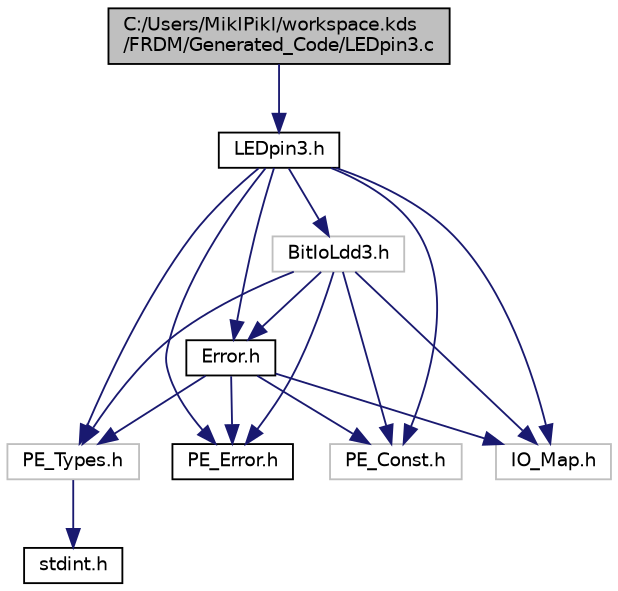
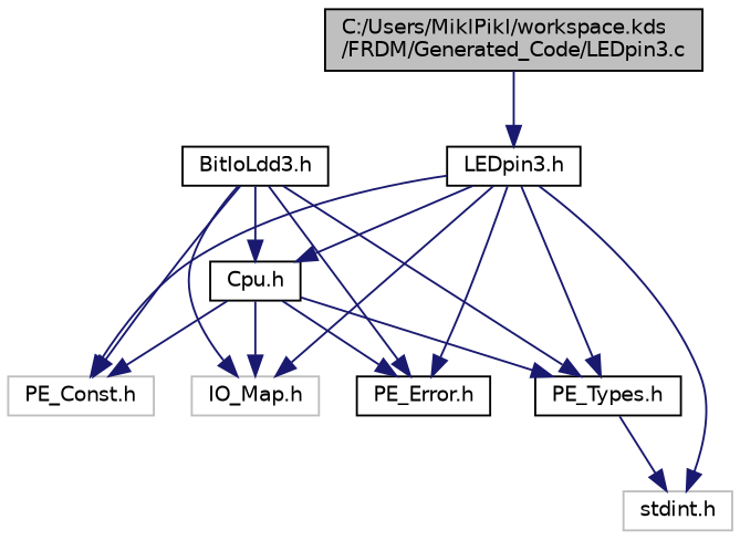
  digraph {
    node [color=black fillcolor=white fontname=Helvetica fontsize=10 shape=record style=filled]
    edge [color=midnightblue fontname=Helvetica fontsize=10 labelfontname=Helvetica labelfontsize=10 style=solid]
    n1 [fillcolor=grey75 fontcolor=black height=0.2 label="C:/Users/MiklPikl/workspace.kds\l/FRDM/Generated_Code/LEDpin3.c" width=0.4]
    n2 [height=0.2 label="LEDpin3.h" width=0.4]
-   n3 [color=grey75 height=0.2 label="PE_Types.h" width=0.4]
+   n3 [height=0.2 label="PE_Types.h" width=0.4]
    n4 [height=0.2 label="PE_Error.h" width=0.4]
    n5 [color=grey75 height=0.2 label="PE_Const.h" width=0.4]
    n6 [color=grey75 height=0.2 label="IO_Map.h" width=0.4]
-   n7 [color=grey75 height=0.2 label="BitIoLdd3.h" width=0.4]
-   n8 [height=0.2 label="Error.h" width=0.4]
-   n9 [height=0.2 label="stdint.h" width=0.4]
+   n7 [height=0.2 label="BitIoLdd3.h" width=0.4]
+   n8 [height=0.2 label="Cpu.h" width=0.4]
+   n9 [color=grey75 height=0.2 label="stdint.h" width=0.4]
    n1 -> n2
    n2 -> n3
    n2 -> n4
    n2 -> n5
    n2 -> n6
-   n2 -> n7
+   n2 -> n9
    n2 -> n8
    n3 -> n9
    n7 -> n3
    n7 -> n4
    n7 -> n5
    n7 -> n6
    n7 -> n8
    n8 -> n3
    n8 -> n4
    n8 -> n5
    n8 -> n6
  }
